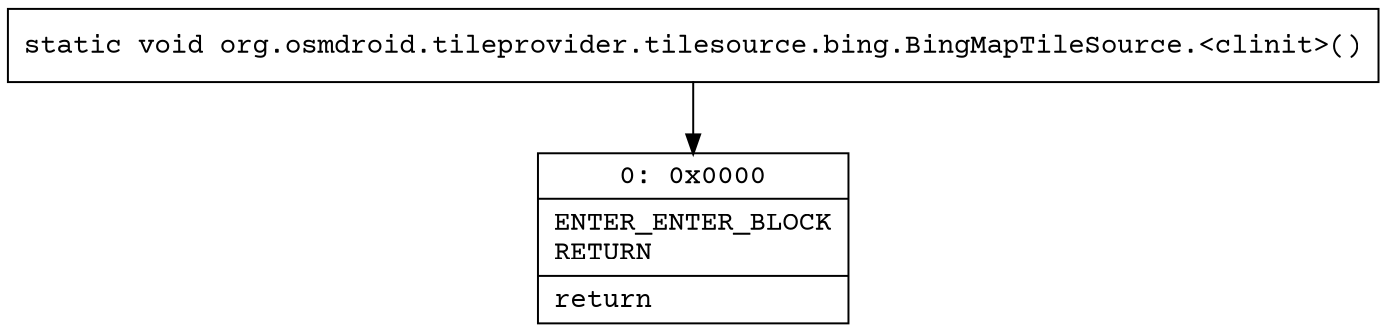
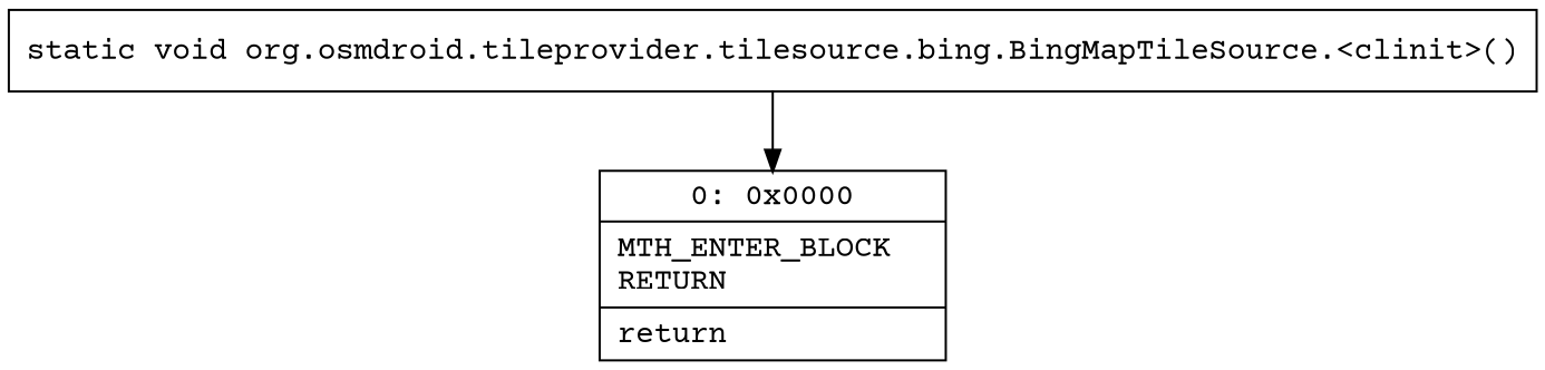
  digraph {
    fontname="Courier Prime"
    node [shape=record fontname="Courier Prime"]
-   n1 [label="{0\:\ 0x0000|ENTER_ENTER_BLOCK\lRETURN\l|return\l}"]
+   n1 [label="{0\:\ 0x0000|MTH_ENTER_BLOCK\lRETURN\l|return\l}"]
    n2 [label="{static void org.osmdroid.tileprovider.tilesource.bing.BingMapTileSource.\<clinit\>() }"]
    n2 -> n1 [fontname="Courier Prime"]
  }
